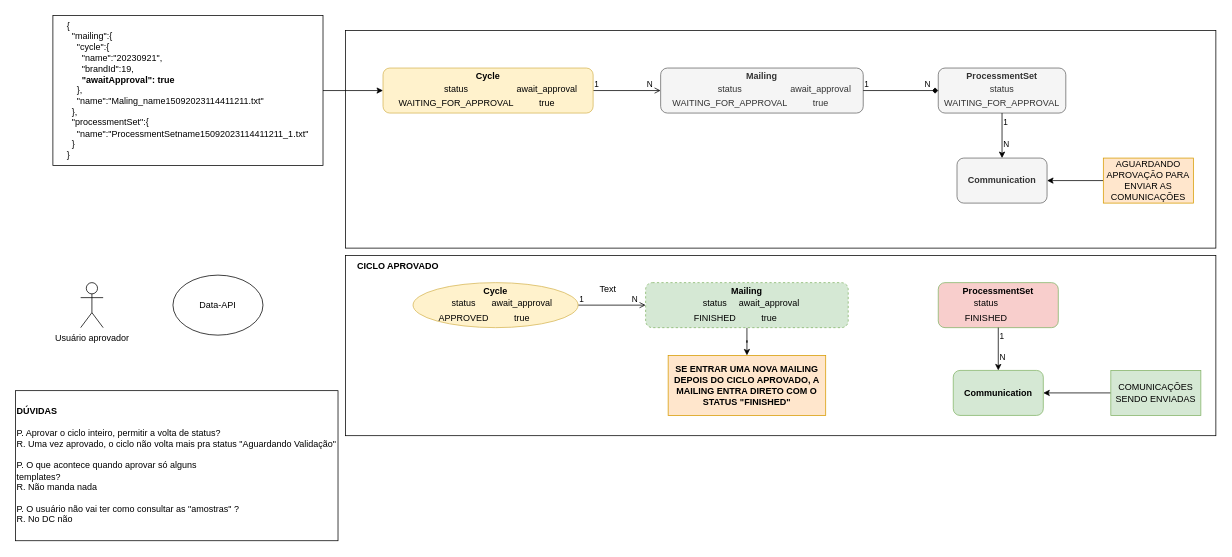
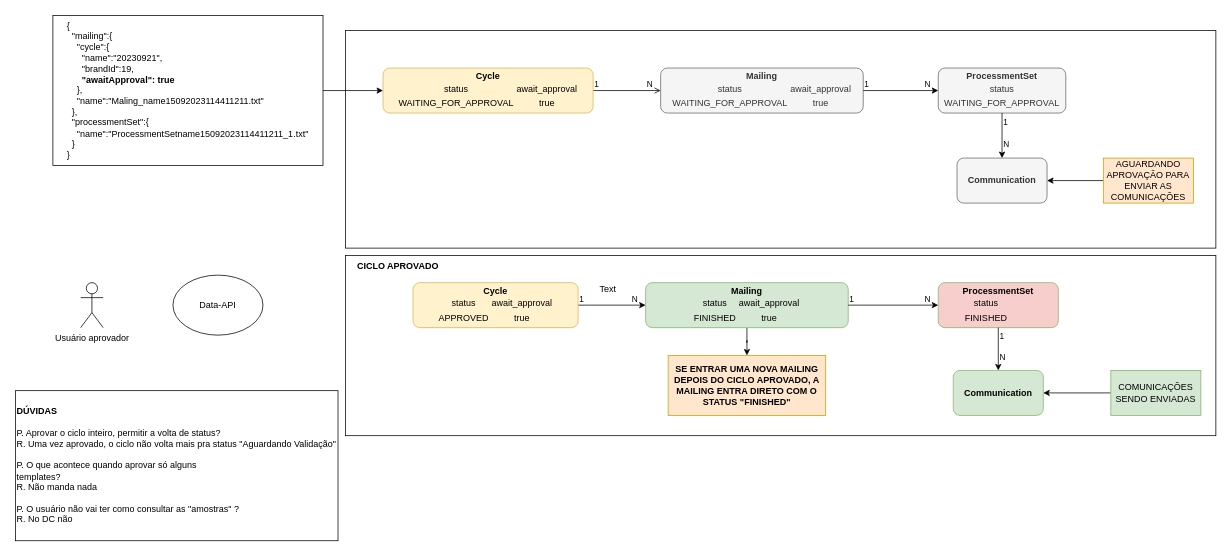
  <mxCell id="0" />
  <mxCell id="1" parent="0" />
  <mxCell id="2" value="" style="rounded=0;whiteSpace=wrap;html=1;" parent="1" vertex="1"><mxGeometry x="460" y="340" width="1160" height="240" as="geometry" /></mxCell>
  <mxCell id="3" value="" style="rounded=0;whiteSpace=wrap;html=1;" parent="1" vertex="1"><mxGeometry x="460" y="40" width="1160" height="290" as="geometry" /></mxCell>
  <mxCell id="4" value="&lt;b&gt;Mailing&lt;/b&gt;&lt;br&gt;&lt;table&gt;&lt;tbody&gt;&lt;tr&gt;&lt;td&gt;status&lt;/td&gt;&lt;td&gt;await_approval&lt;/td&gt;&lt;/tr&gt;&lt;tr&gt;&lt;td&gt;WAITING_FOR_APPROVAL&lt;/td&gt;&lt;td&gt;true&lt;/td&gt;&lt;/tr&gt;&lt;/tbody&gt;&lt;/table&gt;" style="rounded=1;whiteSpace=wrap;html=1;fillColor=#f5f5f5;strokeColor=#666666;fontColor=#333333;" parent="1" vertex="1"><mxGeometry x="880" y="90" width="270" height="60" as="geometry" /></mxCell>
  <mxCell id="5" value="&lt;b&gt;ProcessmentSet&lt;br&gt;&lt;/b&gt;&lt;table&gt;&lt;tbody&gt;&lt;tr&gt;&lt;td&gt;status&lt;/td&gt;&lt;/tr&gt;&lt;tr&gt;&lt;td&gt;WAITING_FOR_APPROVAL&lt;/td&gt;&lt;/tr&gt;&lt;/tbody&gt;&lt;/table&gt;" style="rounded=1;whiteSpace=wrap;html=1;fillColor=#f5f5f5;strokeColor=#666666;fontColor=#333333;" parent="1" vertex="1"><mxGeometry x="1250" y="90" width="170" height="60" as="geometry" /></mxCell>
  <mxCell id="6" value="&lt;b&gt;Communication&lt;/b&gt;" style="rounded=1;whiteSpace=wrap;html=1;fillColor=#f5f5f5;strokeColor=#666666;fontColor=#333333;" parent="1" vertex="1"><mxGeometry x="1275" y="210" width="120" height="60" as="geometry" /></mxCell>
- <mxCell id="7" value="" style="endArrow=diamond;html=1;rounded=0;" parent="1" source="4" target="5" edge="1"><mxGeometry relative="1" as="geometry"><mxPoint x="880" y="390" as="sourcePoint" /><mxPoint x="1040" y="390" as="targetPoint" /></mxGeometry></mxCell>
+ <mxCell id="7" value="" style="endArrow=classic;html=1;rounded=0;" parent="1" source="4" target="5" edge="1"><mxGeometry relative="1" as="geometry"><mxPoint x="880" y="390" as="sourcePoint" /><mxPoint x="1040" y="390" as="targetPoint" /></mxGeometry></mxCell>
  <mxCell id="8" value="1" style="edgeLabel;resizable=0;html=1;align=left;verticalAlign=bottom;" parent="7" connectable="0" vertex="1"><mxGeometry x="-1" relative="1" as="geometry" /></mxCell>
  <mxCell id="9" value="N" style="edgeLabel;resizable=0;html=1;align=right;verticalAlign=bottom;" parent="7" connectable="0" vertex="1"><mxGeometry x="1" relative="1" as="geometry"><mxPoint x="-10" as="offset" /></mxGeometry></mxCell>
  <mxCell id="10" value="" style="endArrow=classic;html=1;rounded=0;" parent="1" source="5" target="6" edge="1"><mxGeometry relative="1" as="geometry"><mxPoint x="940" y="430" as="sourcePoint" /><mxPoint x="1120" y="430" as="targetPoint" /><Array as="points" /></mxGeometry></mxCell>
  <mxCell id="11" value="1" style="edgeLabel;resizable=0;html=1;align=left;verticalAlign=bottom;" parent="10" connectable="0" vertex="1"><mxGeometry x="-1" relative="1" as="geometry"><mxPoint y="20" as="offset" /></mxGeometry></mxCell>
  <mxCell id="12" value="N" style="edgeLabel;resizable=0;html=1;align=right;verticalAlign=bottom;" parent="10" connectable="0" vertex="1"><mxGeometry x="1" relative="1" as="geometry"><mxPoint x="10" y="-10" as="offset" /></mxGeometry></mxCell>
  <mxCell id="13" value="" style="endArrow=open;html=1;rounded=0;" parent="1" source="16" target="4" edge="1"><mxGeometry relative="1" as="geometry"><mxPoint x="1010" y="130" as="sourcePoint" /><mxPoint x="1120" y="130" as="targetPoint" /></mxGeometry></mxCell>
  <mxCell id="14" value="1" style="edgeLabel;resizable=0;html=1;align=left;verticalAlign=bottom;" parent="13" connectable="0" vertex="1"><mxGeometry x="-1" relative="1" as="geometry" /></mxCell>
  <mxCell id="15" value="N" style="edgeLabel;resizable=0;html=1;align=right;verticalAlign=bottom;" parent="13" connectable="0" vertex="1"><mxGeometry x="1" relative="1" as="geometry"><mxPoint x="-10" as="offset" /></mxGeometry></mxCell>
  <mxCell id="16" value="&lt;b&gt;Cycle&lt;/b&gt;&lt;table&gt;&lt;tbody&gt;&lt;tr&gt;&lt;td&gt;status&lt;br&gt;&lt;/td&gt;&lt;td&gt;await_approval&lt;/td&gt;&lt;/tr&gt;&lt;tr&gt;&lt;td&gt;WAITING_FOR_APPROVAL&lt;/td&gt;&lt;td&gt;true&lt;/td&gt;&lt;/tr&gt;&lt;/tbody&gt;&lt;/table&gt;" style="rounded=1;whiteSpace=wrap;html=1;align=center;fillColor=#fff2cc;strokeColor=#d6b656;" parent="1" vertex="1"><mxGeometry x="510" y="90" width="280" height="60" as="geometry" /></mxCell>
  <mxCell id="17" value="" style="edgeStyle=orthogonalEdgeStyle;rounded=0;orthogonalLoop=1;jettySize=auto;html=1;" parent="1" source="18" target="40" edge="1"><mxGeometry relative="1" as="geometry" /></mxCell>
- <mxCell id="18" value="&lt;b&gt;Mailing&lt;/b&gt;&lt;br&gt;&lt;table&gt;&lt;tbody&gt;&lt;tr&gt;&lt;td&gt;status&lt;/td&gt;&lt;td&gt;await_approval&lt;/td&gt;&lt;/tr&gt;&lt;tr&gt;&lt;td&gt;FINISHED&lt;/td&gt;&lt;td&gt;true&lt;/td&gt;&lt;/tr&gt;&lt;/tbody&gt;&lt;/table&gt;" style="rounded=1;whiteSpace=wrap;html=1;fillColor=#d5e8d4;strokeColor=#82b366;dashed=1;" parent="1" vertex="1"><mxGeometry x="860" y="376" width="270" height="60" as="geometry" /></mxCell>
+ <mxCell id="18" value="&lt;b&gt;Mailing&lt;/b&gt;&lt;br&gt;&lt;table&gt;&lt;tbody&gt;&lt;tr&gt;&lt;td&gt;status&lt;/td&gt;&lt;td&gt;await_approval&lt;/td&gt;&lt;/tr&gt;&lt;tr&gt;&lt;td&gt;FINISHED&lt;/td&gt;&lt;td&gt;true&lt;/td&gt;&lt;/tr&gt;&lt;/tbody&gt;&lt;/table&gt;" style="rounded=1;whiteSpace=wrap;html=1;fillColor=#d5e8d4;strokeColor=#82b366;" parent="1" vertex="1"><mxGeometry x="860" y="376" width="270" height="60" as="geometry" /></mxCell>
  <mxCell id="19" value="&lt;b&gt;ProcessmentSet&lt;br&gt;&lt;/b&gt;&lt;table&gt;&lt;tbody&gt;&lt;tr&gt;&lt;td&gt;status&lt;/td&gt;&lt;/tr&gt;&lt;tr&gt;&lt;td&gt;FINISHED&lt;/td&gt;&lt;/tr&gt;&lt;/tbody&gt;&lt;/table&gt;" style="rounded=1;whiteSpace=wrap;html=1;fillColor=#f8cecc;strokeColor=#82b366;" parent="1" vertex="1"><mxGeometry x="1250" y="376" width="160" height="60" as="geometry" /></mxCell>
  <mxCell id="20" value="&lt;b&gt;Communication&lt;/b&gt;" style="rounded=1;whiteSpace=wrap;html=1;fillColor=#d5e8d4;strokeColor=#82b366;" parent="1" vertex="1"><mxGeometry x="1270" y="493" width="120" height="60" as="geometry" /></mxCell>
+ <mxCell id="21" value="" style="endArrow=classic;html=1;rounded=0;" parent="1" source="18" target="19" edge="1"><mxGeometry relative="1" as="geometry"><mxPoint x="860" y="660" as="sourcePoint" /><mxPoint x="1020" y="660" as="targetPoint" /></mxGeometry></mxCell>
+ <mxCell id="22" value="1" style="edgeLabel;resizable=0;html=1;align=left;verticalAlign=bottom;" parent="21" connectable="0" vertex="1"><mxGeometry x="-1" relative="1" as="geometry" /></mxCell>
+ <mxCell id="23" value="N" style="edgeLabel;resizable=0;html=1;align=right;verticalAlign=bottom;" parent="21" connectable="0" vertex="1"><mxGeometry x="1" relative="1" as="geometry"><mxPoint x="-10" as="offset" /></mxGeometry></mxCell>
  <mxCell id="24" value="" style="endArrow=classic;html=1;rounded=0;" parent="1" source="19" target="20" edge="1"><mxGeometry relative="1" as="geometry"><mxPoint x="920" y="700" as="sourcePoint" /><mxPoint x="1100" y="700" as="targetPoint" /><Array as="points" /></mxGeometry></mxCell>
  <mxCell id="25" value="1" style="edgeLabel;resizable=0;html=1;align=left;verticalAlign=bottom;" parent="24" connectable="0" vertex="1"><mxGeometry x="-1" relative="1" as="geometry"><mxPoint y="20" as="offset" /></mxGeometry></mxCell>
  <mxCell id="26" value="N" style="edgeLabel;resizable=0;html=1;align=right;verticalAlign=bottom;" parent="24" connectable="0" vertex="1"><mxGeometry x="1" relative="1" as="geometry"><mxPoint x="10" y="-10" as="offset" /></mxGeometry></mxCell>
- <mxCell id="27" value="" style="endArrow=open;html=1;rounded=0;" parent="1" source="30" target="18" edge="1"><mxGeometry relative="1" as="geometry"><mxPoint x="990" y="400" as="sourcePoint" /><mxPoint x="1100" y="400" as="targetPoint" /></mxGeometry></mxCell>
+ <mxCell id="27" value="" style="endArrow=classic;html=1;rounded=0;" parent="1" source="30" target="18" edge="1"><mxGeometry relative="1" as="geometry"><mxPoint x="990" y="400" as="sourcePoint" /><mxPoint x="1100" y="400" as="targetPoint" /></mxGeometry></mxCell>
  <mxCell id="28" value="1" style="edgeLabel;resizable=0;html=1;align=left;verticalAlign=bottom;" parent="27" connectable="0" vertex="1"><mxGeometry x="-1" relative="1" as="geometry" /></mxCell>
  <mxCell id="29" value="N" style="edgeLabel;resizable=0;html=1;align=right;verticalAlign=bottom;" parent="27" connectable="0" vertex="1"><mxGeometry x="1" relative="1" as="geometry"><mxPoint x="-10" as="offset" /></mxGeometry></mxCell>
- <mxCell id="30" value="&lt;b&gt;Cycle&lt;/b&gt;&lt;table&gt;&lt;tbody&gt;&lt;tr&gt;&lt;td&gt;status&lt;br&gt;&lt;/td&gt;&lt;td&gt;await_approval&lt;/td&gt;&lt;/tr&gt;&lt;tr&gt;&lt;td&gt;APPROVED&lt;/td&gt;&lt;td&gt;true&lt;/td&gt;&lt;/tr&gt;&lt;/tbody&gt;&lt;/table&gt;" style="ellipse;whiteSpace=wrap;html=1;align=center;fillColor=#fff2cc;strokeColor=#d6b656;" parent="1" vertex="1"><mxGeometry y="376" width="220" height="60" as="geometry" x="550" /></mxCell>
+ <mxCell id="30" value="&lt;b&gt;Cycle&lt;/b&gt;&lt;table&gt;&lt;tbody&gt;&lt;tr&gt;&lt;td&gt;status&lt;br&gt;&lt;/td&gt;&lt;td&gt;await_approval&lt;/td&gt;&lt;/tr&gt;&lt;tr&gt;&lt;td&gt;APPROVED&lt;/td&gt;&lt;td&gt;true&lt;/td&gt;&lt;/tr&gt;&lt;/tbody&gt;&lt;/table&gt;" style="rounded=1;whiteSpace=wrap;html=1;align=center;fillColor=#fff2cc;strokeColor=#d6b656;" parent="1" vertex="1"><mxGeometry y="376" width="220" height="60" as="geometry" x="550" /></mxCell>
  <mxCell id="31" value="" style="edgeStyle=orthogonalEdgeStyle;rounded=0;orthogonalLoop=1;jettySize=auto;html=1;" parent="1" source="32" target="6" edge="1"><mxGeometry relative="1" as="geometry" /></mxCell>
  <mxCell id="32" value="AGUARDANDO APROVAÇÃO PARA ENVIAR AS COMUNICAÇÕES" style="rounded=0;whiteSpace=wrap;html=1;fillColor=#ffe6cc;strokeColor=#d79b00;" parent="1" vertex="1"><mxGeometry x="1470" y="210" width="120" height="60" as="geometry" /></mxCell>
  <mxCell id="33" value="" style="edgeStyle=orthogonalEdgeStyle;rounded=0;orthogonalLoop=1;jettySize=auto;html=1;" parent="1" source="34" target="20" edge="1"><mxGeometry relative="1" as="geometry" /></mxCell>
  <mxCell id="34" value="COMUNICAÇÕES SENDO ENVIADAS" style="rounded=0;whiteSpace=wrap;html=1;fillColor=#d5e8d4;strokeColor=#82b366;" parent="1" vertex="1"><mxGeometry x="1480" y="493" width="120" height="60" as="geometry" /></mxCell>
  <mxCell id="35" value="CICLO APROVADO" style="text;html=1;strokeColor=none;fillColor=none;align=center;verticalAlign=middle;whiteSpace=wrap;rounded=0;fontStyle=1" parent="1" vertex="1"><mxGeometry x="460" y="340" width="140" height="30" as="geometry" /></mxCell>
  <mxCell id="36" style="edgeStyle=orthogonalEdgeStyle;rounded=0;orthogonalLoop=1;jettySize=auto;html=1;" parent="1" source="37" target="16" edge="1"><mxGeometry relative="1" as="geometry" /></mxCell>
  <mxCell id="37" value="&lt;div style=&quot;border-color: var(--border-color); text-align: left;&quot;&gt;{&lt;/div&gt;&lt;div style=&quot;border-color: var(--border-color); text-align: left;&quot;&gt;&amp;nbsp; &quot;mailing&quot;:{&lt;/div&gt;&lt;div style=&quot;border-color: var(--border-color); text-align: left;&quot;&gt;&amp;nbsp; &amp;nbsp; &quot;cycle&quot;:{&lt;/div&gt;&lt;div style=&quot;border-color: var(--border-color); text-align: left;&quot;&gt;&amp;nbsp; &amp;nbsp; &amp;nbsp; &quot;name&quot;:&quot;20230921&quot;,&lt;/div&gt;&lt;div style=&quot;border-color: var(--border-color); text-align: left;&quot;&gt;&amp;nbsp; &amp;nbsp; &amp;nbsp; &quot;brandId&quot;:19,&lt;/div&gt;&lt;div style=&quot;border-color: var(--border-color); text-align: left;&quot;&gt;&amp;nbsp;&amp;nbsp;&amp;nbsp;&amp;nbsp;&amp;nbsp; &lt;b&gt;&quot;awaitApproval&quot;: true&lt;/b&gt;&lt;/div&gt;&lt;div style=&quot;border-color: var(--border-color); text-align: left;&quot;&gt;&amp;nbsp; &amp;nbsp; },&lt;/div&gt;&lt;div style=&quot;border-color: var(--border-color); text-align: left;&quot;&gt;&amp;nbsp; &amp;nbsp; &quot;name&quot;:&quot;Maling_name15092023114411211.txt&quot;&lt;/div&gt;&lt;div style=&quot;border-color: var(--border-color); text-align: left;&quot;&gt;&amp;nbsp; },&lt;/div&gt;&lt;div style=&quot;border-color: var(--border-color); text-align: left;&quot;&gt;&amp;nbsp; &quot;processmentSet&quot;:{&lt;/div&gt;&lt;div style=&quot;border-color: var(--border-color); text-align: left;&quot;&gt;&amp;nbsp; &amp;nbsp; &quot;name&quot;:&quot;ProcessmentSetname15092023114411211_1.txt&quot;&lt;/div&gt;&lt;div style=&quot;border-color: var(--border-color); text-align: left;&quot;&gt;&amp;nbsp; }&lt;/div&gt;&lt;div style=&quot;border-color: var(--border-color); text-align: left;&quot;&gt;}&lt;/div&gt;" style="rounded=0;whiteSpace=wrap;html=1;" parent="1" vertex="1"><mxGeometry x="70" y="20" width="360" height="200" as="geometry" /></mxCell>
  <mxCell id="38" value="Usuário aprovador" style="shape=umlActor;verticalLabelPosition=bottom;verticalAlign=top;html=1;outlineConnect=0;" parent="1" vertex="1"><mxGeometry x="107" y="376" width="30" height="60" as="geometry" /></mxCell>
  <mxCell id="39" value="Data-API" style="ellipse;whiteSpace=wrap;html=1;" parent="1" vertex="1"><mxGeometry x="230" y="366" width="120" height="80" as="geometry" /></mxCell>
  <mxCell id="40" value="SE ENTRAR UMA NOVA MAILING DEPOIS DO CICLO APROVADO, A MAILING ENTRA DIRETO COM O STATUS &quot;FINISHED&quot;" style="rounded=0;whiteSpace=wrap;html=1;fillColor=#ffe6cc;strokeColor=#d79b00;fontStyle=1" parent="1" vertex="1"><mxGeometry x="890" y="473" width="210" height="80" as="geometry" /></mxCell>
  <mxCell id="41" value="Text" style="text;html=1;strokeColor=none;fillColor=none;align=center;verticalAlign=middle;whiteSpace=wrap;rounded=0;" parent="1" vertex="1"><mxGeometry x="780" y="370" width="60" height="30" as="geometry" /></mxCell>
  <mxCell id="42" value="&lt;b style=&quot;border-color: var(--border-color);&quot;&gt;DÚVIDAS&lt;br style=&quot;border-color: var(--border-color);&quot;&gt;&lt;/b&gt;&lt;br style=&quot;border-color: var(--border-color);&quot;&gt;P. Aprovar o ciclo inteiro, permitir a volta de status?&lt;br style=&quot;border-color: var(--border-color);&quot;&gt;&lt;span style=&quot;&quot;&gt;R. Uma vez aprovado, o ciclo não volta mais pra status &quot;Aguardando Validação&quot;&lt;/span&gt;&lt;br style=&quot;border-color: var(--border-color);&quot;&gt;&lt;br style=&quot;border-color: var(--border-color);&quot;&gt;&lt;span style=&quot;&quot;&gt;P. O que acontece quando aprovar só alguns&lt;/span&gt;&lt;br style=&quot;border-color: var(--border-color);&quot;&gt;&lt;span style=&quot;&quot;&gt;templates?&lt;/span&gt;&lt;br style=&quot;border-color: var(--border-color);&quot;&gt;&lt;span style=&quot;&quot;&gt;R. Não manda nada&lt;/span&gt;&lt;br style=&quot;border-color: var(--border-color);&quot;&gt;&lt;br style=&quot;border-color: var(--border-color);&quot;&gt;&lt;span style=&quot;&quot;&gt;P. O usuário não vai ter como consultar as &quot;amostras&quot; ?&lt;/span&gt;&lt;br style=&quot;border-color: var(--border-color);&quot;&gt;&lt;span style=&quot;&quot;&gt;R. No DC não&lt;/span&gt;" style="rounded=0;whiteSpace=wrap;html=1;align=left;" parent="1" vertex="1"><mxGeometry x="20" y="520" width="430" height="200" as="geometry" /></mxCell>
